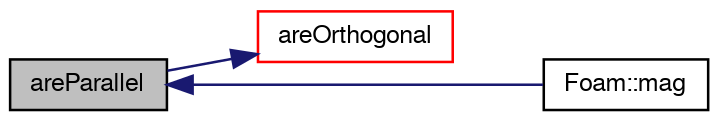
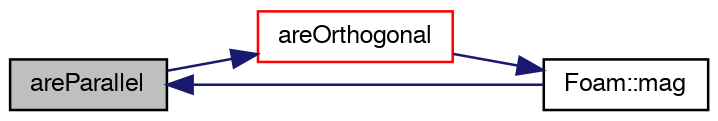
  digraph {
    rankdir=LR
    node [color=black fontname=FreeSans fontsize=10 shape=record]
    edge [color=midnightblue fontname=FreeSans fontsize=10 labelfontname=FreeSans labelfontsize=10 style=solid]
    n1 [fillcolor=grey75 fontcolor=black height=0.2 label=areParallel style=filled width=0.4]
    n2 [color=red height=0.2 label=areOrthogonal width=0.4]
    n3 [height=0.2 label="Foam::mag" width=0.4]
    n1 -> n2
+   n2 -> n3
    n3 -> n1
  }
